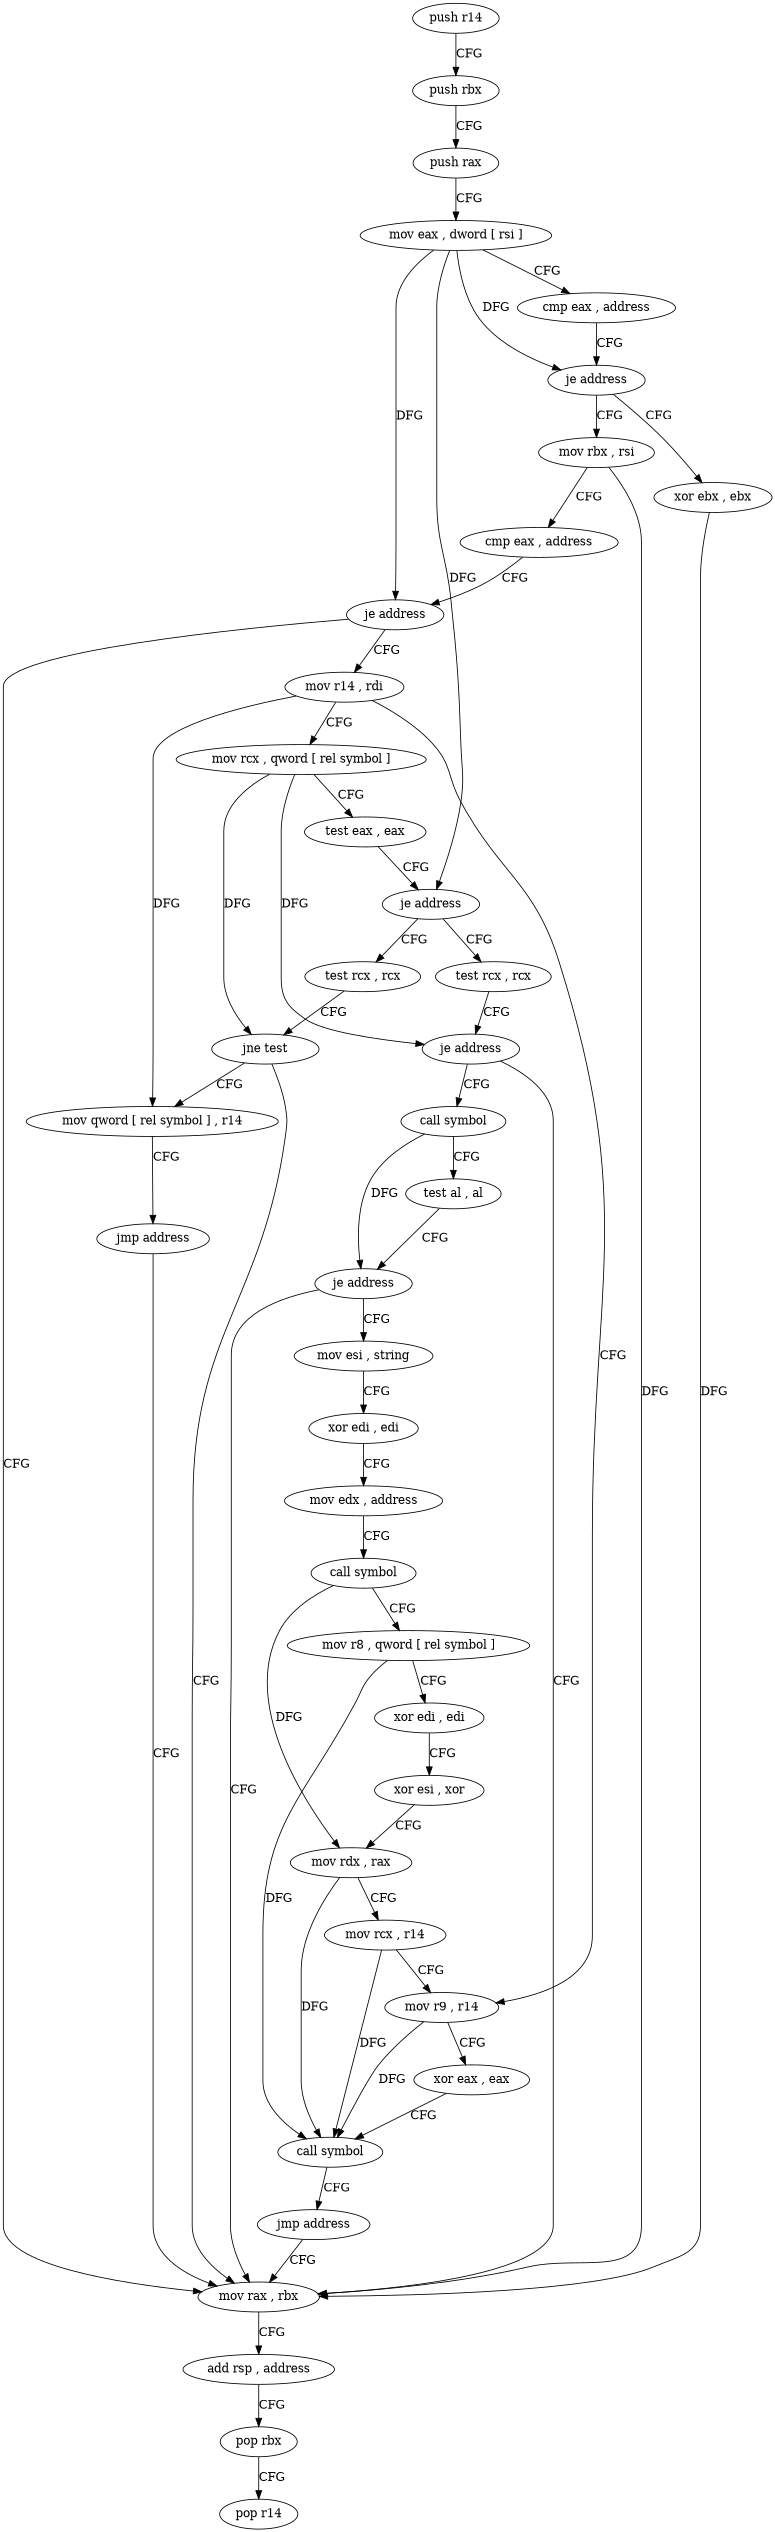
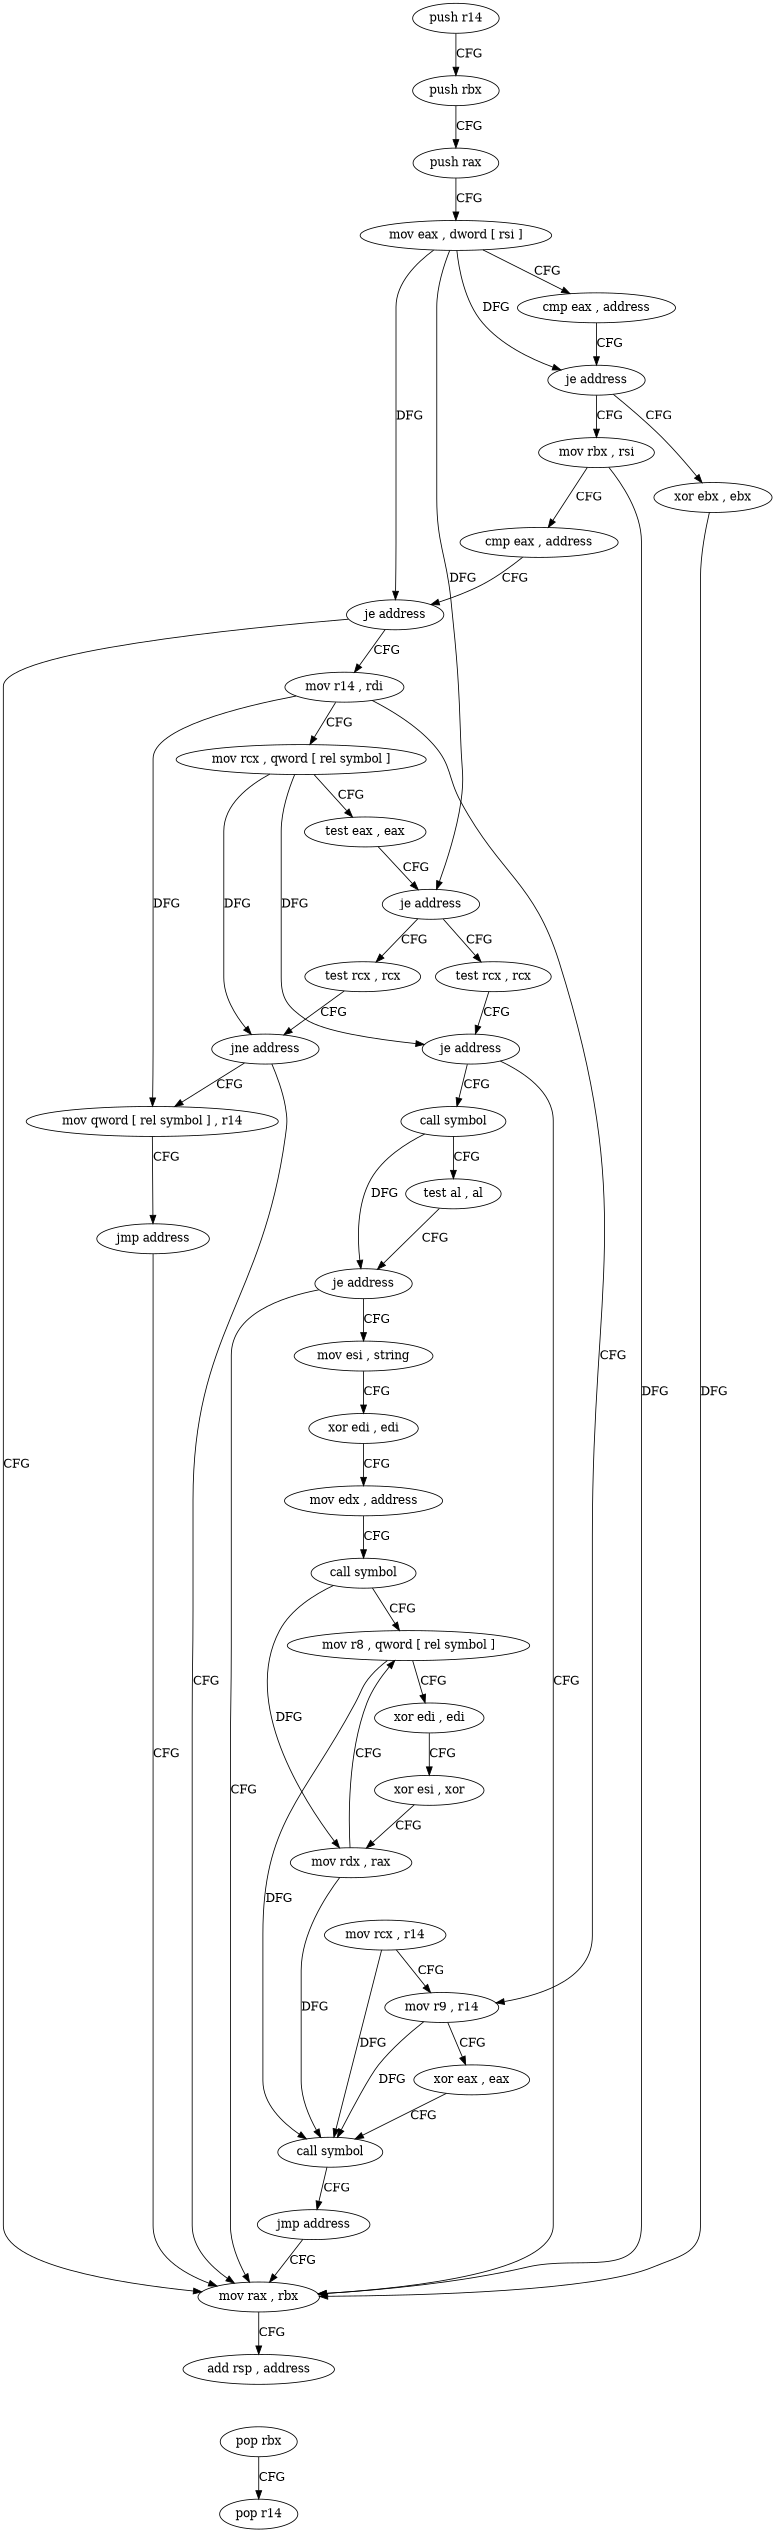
  digraph {
    n1 [label="push r14"]
    n2 [label="push rbx"]
    n3 [label="push rax"]
    n4 [label="mov eax , dword [ rsi ]"]
    n5 [label="cmp eax , address"]
    n6 [label="je address"]
    n7 [label="je address"]
    n8 [label="je address"]
    n9 [label="xor ebx , ebx"]
    n10 [label="mov rbx , rsi"]
    n11 [label="mov rax , rbx"]
    n12 [label="mov r14 , rdi"]
    n13 [label="test rcx , rcx"]
    n14 [label="test rcx , rcx"]
    n15 [label="cmp eax , address"]
    n16 [label="add rsp , address"]
    n17 [label="pop rbx"]
    n18 [label="mov rcx , qword [ rel symbol ]"]
    n19 [label="mov qword [ rel symbol ] , r14"]
    n20 [label="mov r9 , r14"]
    n21 [label="test eax , eax"]
    n22 [label="je address"]
-   n23 [label="jne test"]
+   n23 [label="jne address"]
    n24 [label="jmp address"]
    n25 [label="mov rcx , r14"]
    n26 [label="call symbol"]
    n27 [label="xor eax , eax"]
    n28 [label="pop r14"]
    n29 [label="call symbol"]
    n30 [label="test al , al"]
    n31 [label="je address"]
    n32 [label="mov esi , string"]
    n33 [label="xor edi , edi"]
    n34 [label="mov edx , address"]
    n35 [label="call symbol"]
    n36 [label="mov r8 , qword [ rel symbol ]"]
    n37 [label="mov rdx , rax"]
    n38 [label="xor edi , edi"]
    n39 [label="xor esi , xor"]
    n40 [label="jmp address"]
    n1 -> n2 [label=CFG]
    n2 -> n3 [label=CFG]
    n3 -> n4 [label=CFG]
    n4 -> n5 [label=CFG]
    n4 -> n6 [label=DFG]
    n4 -> n7 [label=DFG]
    n4 -> n8 [label=DFG]
    n5 -> n6 [label=CFG]
    n6 -> n9 [label=CFG]
    n6 -> n10 [label=CFG]
    n7 -> n11 [label=CFG]
    n7 -> n12 [label=CFG]
    n8 -> n13 [label=CFG]
    n8 -> n14 [label=CFG]
    n9 -> n11 [label=DFG]
    n10 -> n11 [label=DFG]
    n10 -> n15 [label=CFG]
    n11 -> n16 [label=CFG]
    n12 -> n18 [label=CFG]
    n12 -> n19 [label=DFG]
    n12 -> n20 [label=CFG]
    n13 -> n22 [label=CFG]
    n14 -> n23 [label=CFG]
    n15 -> n7 [label=CFG]
-   n16 -> n17 [label=CFG]
    n17 -> n28 [label=CFG]
    n18 -> n21 [label=CFG]
    n18 -> n22 [label=DFG]
    n18 -> n23 [label=DFG]
    n19 -> n24 [label=CFG]
    n20 -> n26 [label=DFG]
    n20 -> n27 [label=CFG]
    n21 -> n8 [label=CFG]
    n22 -> n11 [label=CFG]
    n22 -> n29 [label=CFG]
    n23 -> n11 [label=CFG]
    n23 -> n19 [label=CFG]
    n24 -> n11 [label=CFG]
    n25 -> n20 [label=CFG]
    n25 -> n26 [label=DFG]
    n26 -> n40 [label=CFG]
    n27 -> n26 [label=CFG]
    n29 -> n30 [label=CFG]
    n29 -> n31 [label=DFG]
    n30 -> n31 [label=CFG]
    n31 -> n11 [label=CFG]
    n31 -> n32 [label=CFG]
    n32 -> n33 [label=CFG]
    n33 -> n34 [label=CFG]
    n34 -> n35 [label=CFG]
    n35 -> n36 [label=CFG]
    n35 -> n37 [label=DFG]
    n36 -> n26 [label=DFG]
    n36 -> n38 [label=CFG]
-   n37 -> n25 [label=CFG]
+   n37 -> n36 [label=CFG]
    n37 -> n26 [label=DFG]
    n38 -> n39 [label=CFG]
    n39 -> n37 [label=CFG]
    n40 -> n11 [label=CFG]
  }
